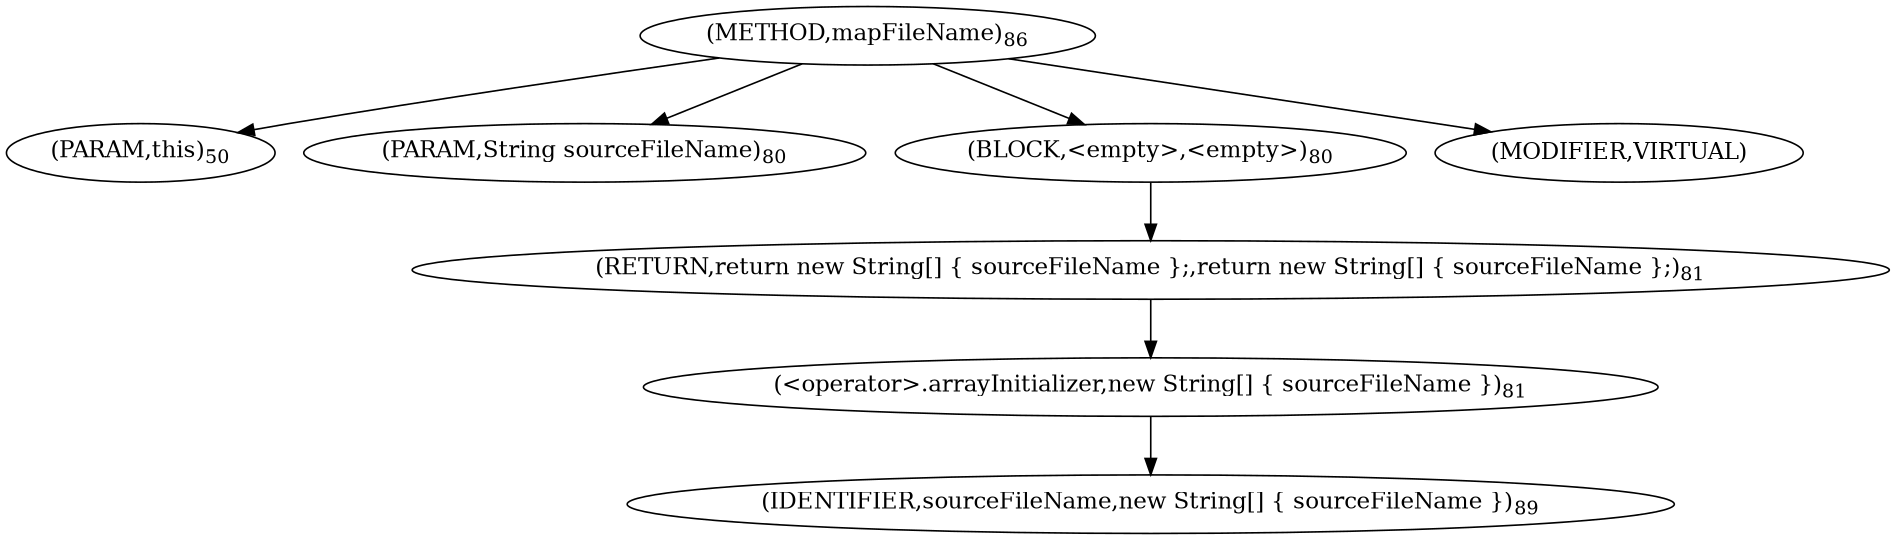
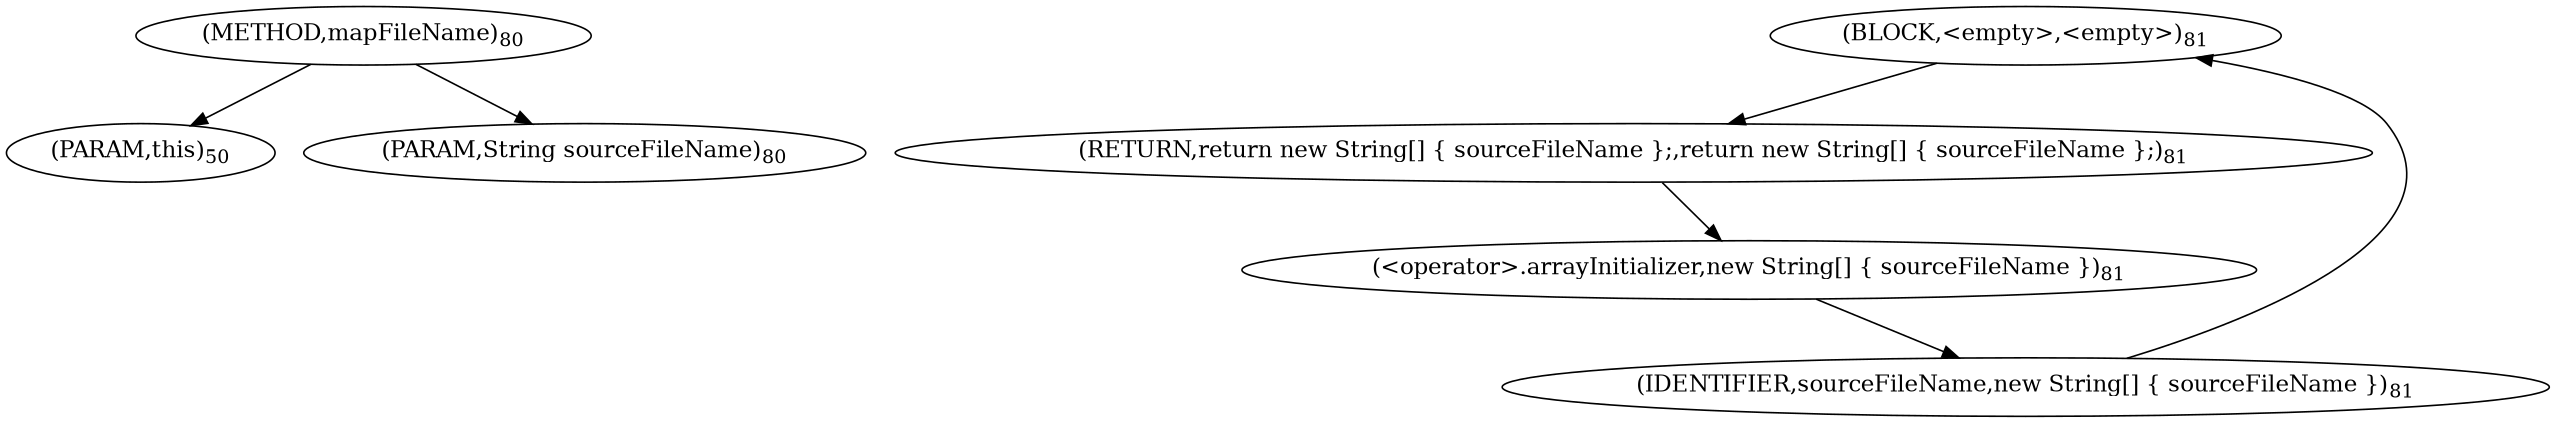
  digraph {
-   n1 [label=<(METHOD,mapFileName)<SUB>86</SUB>>]
+   n1 [label=<(METHOD,mapFileName)<SUB>80</SUB>>]
    n2 [label=<(PARAM,this)<SUB>50</SUB>>]
    n3 [label=<(PARAM,String sourceFileName)<SUB>80</SUB>>]
-   n4 [label=<(BLOCK,&lt;empty&gt;,&lt;empty&gt;)<SUB>80</SUB>>]
-   n5 [label=<(MODIFIER,VIRTUAL)>]
+   n4 [label=<(BLOCK,&lt;empty&gt;,&lt;empty&gt;)<SUB>81</SUB>>]
    n6 [label=<(RETURN,return new String[] { sourceFileName };,return new String[] { sourceFileName };)<SUB>81</SUB>>]
    n7 [label=<(&lt;operator&gt;.arrayInitializer,new String[] { sourceFileName })<SUB>81</SUB>>]
-   n8 [label=<(IDENTIFIER,sourceFileName,new String[] { sourceFileName })<SUB>89</SUB>>]
+   n8 [label=<(IDENTIFIER,sourceFileName,new String[] { sourceFileName })<SUB>81</SUB>>]
    n1 -> n2
    n1 -> n3
-   n1 -> n4
-   n1 -> n5
+   n8 -> n4
    n4 -> n6
    n6 -> n7
    n7 -> n8
  }
